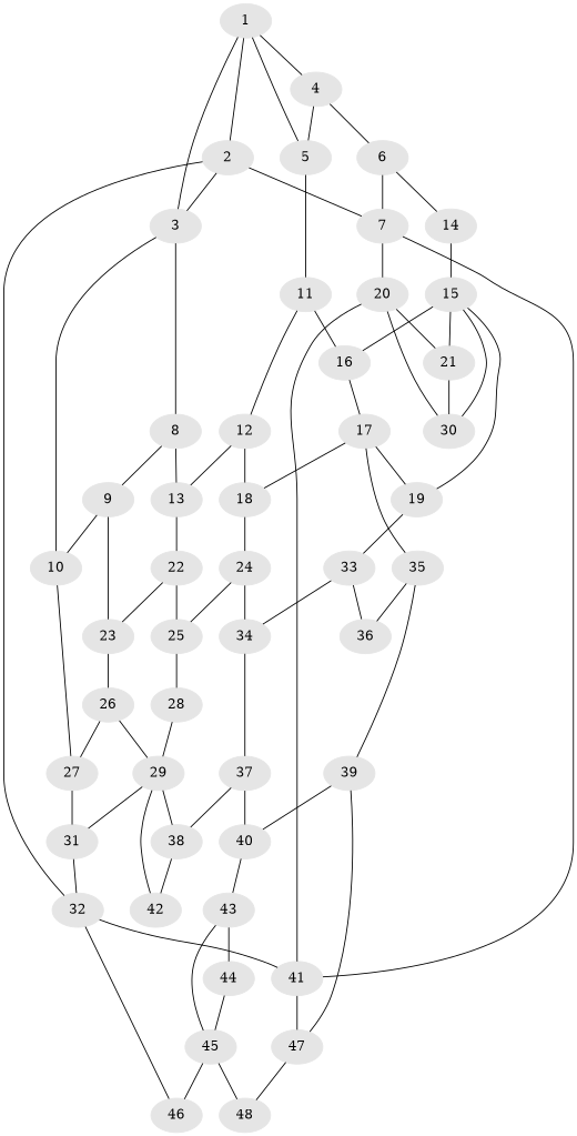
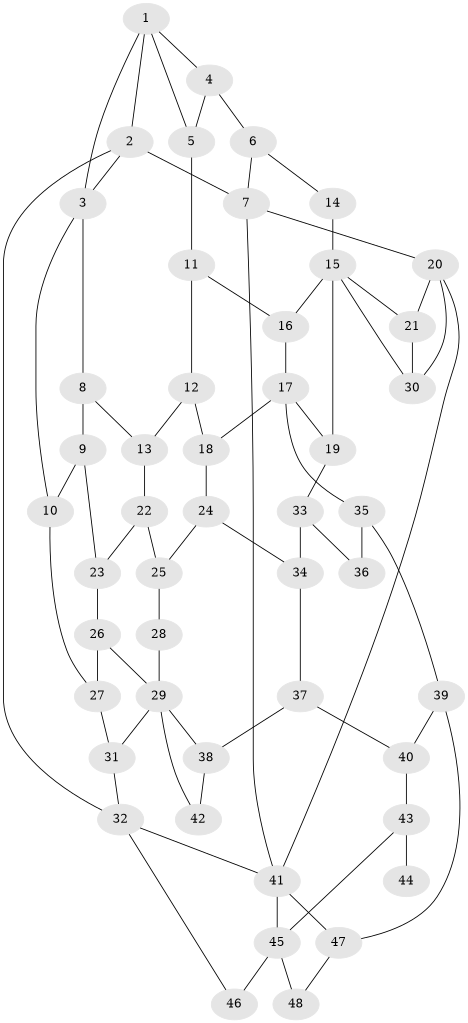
  graph {
    node [color=gray90 style=filled]
    edge [weight=1.0]
    1
    2
    3
    4
    5
    7
    32
    8
    10
    6
    11
    20
    41
    46
    9
    13
    27
    14
    12
    16
    15
    21
    30
    47
    23
    22
    26
    31
    18
    17
    24
    25
    19
    33
    35
    34
    36
    39
    28
    29
    37
    38
    42
    40
    43
    48
    44
    45
    1 -- 2
    1 -- 3
    1 -- 4
    1 -- 5
    2 -- 3
    2 -- 7
    2 -- 32
    3 -- 8
    3 -- 10
    4 -- 5
    4 -- 6
    5 -- 11
    7 -- 20
    7 -- 41
    32 -- 41
    32 -- 46
    8 -- 9
    8 -- 13
    10 -- 27
    6 -- 7
    6 -- 14
    11 -- 12
    11 -- 16
    20 -- 41
    20 -- 21
    20 -- 30
    41 -- 47
    9 -- 10
    9 -- 23
    13 -- 22
    27 -- 31
    14 -- 15 [weight=2.0]
    12 -- 13
    12 -- 18
    16 -- 17
    15 -- 16
    15 -- 21
    15 -- 30
    15 -- 19
    21 -- 30
    47 -- 48
    23 -- 26
    22 -- 23
    22 -- 25
    26 -- 27
    26 -- 29
    31 -- 32
    18 -- 24
    17 -- 18
    17 -- 19
    17 -- 35 [weight=2.0]
    24 -- 25
    24 -- 34
    25 -- 28
    19 -- 33
    33 -- 34
    33 -- 36
    35 -- 36 [weight=2.0]
    35 -- 39
    34 -- 37
    39 -- 47
    39 -- 40
    28 -- 29 [weight=2.0]
    29 -- 31
    29 -- 38
    29 -- 42
    37 -- 38
    37 -- 40
    38 -- 42
    40 -- 43
    43 -- 44
    43 -- 45
-   44 -- 45
+   41 -- 45
    45 -- 46 [weight=2.0]
    45 -- 48 [weight=2.0]
  }
